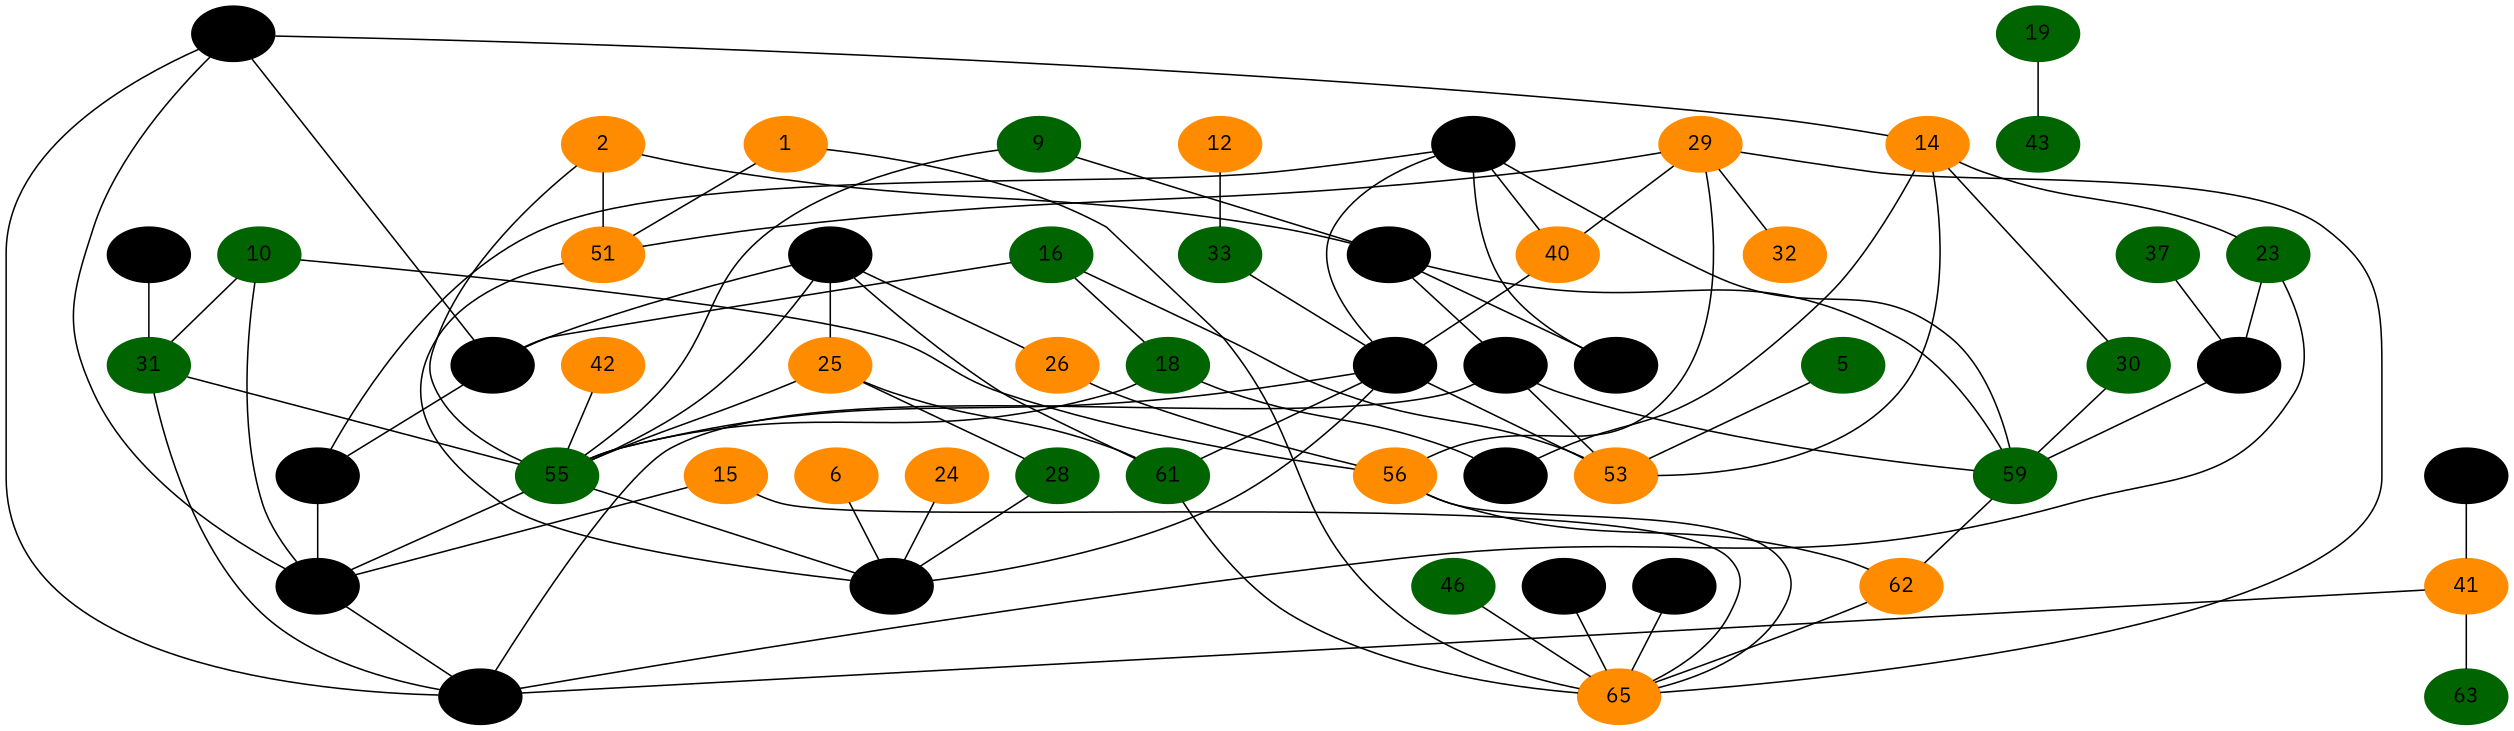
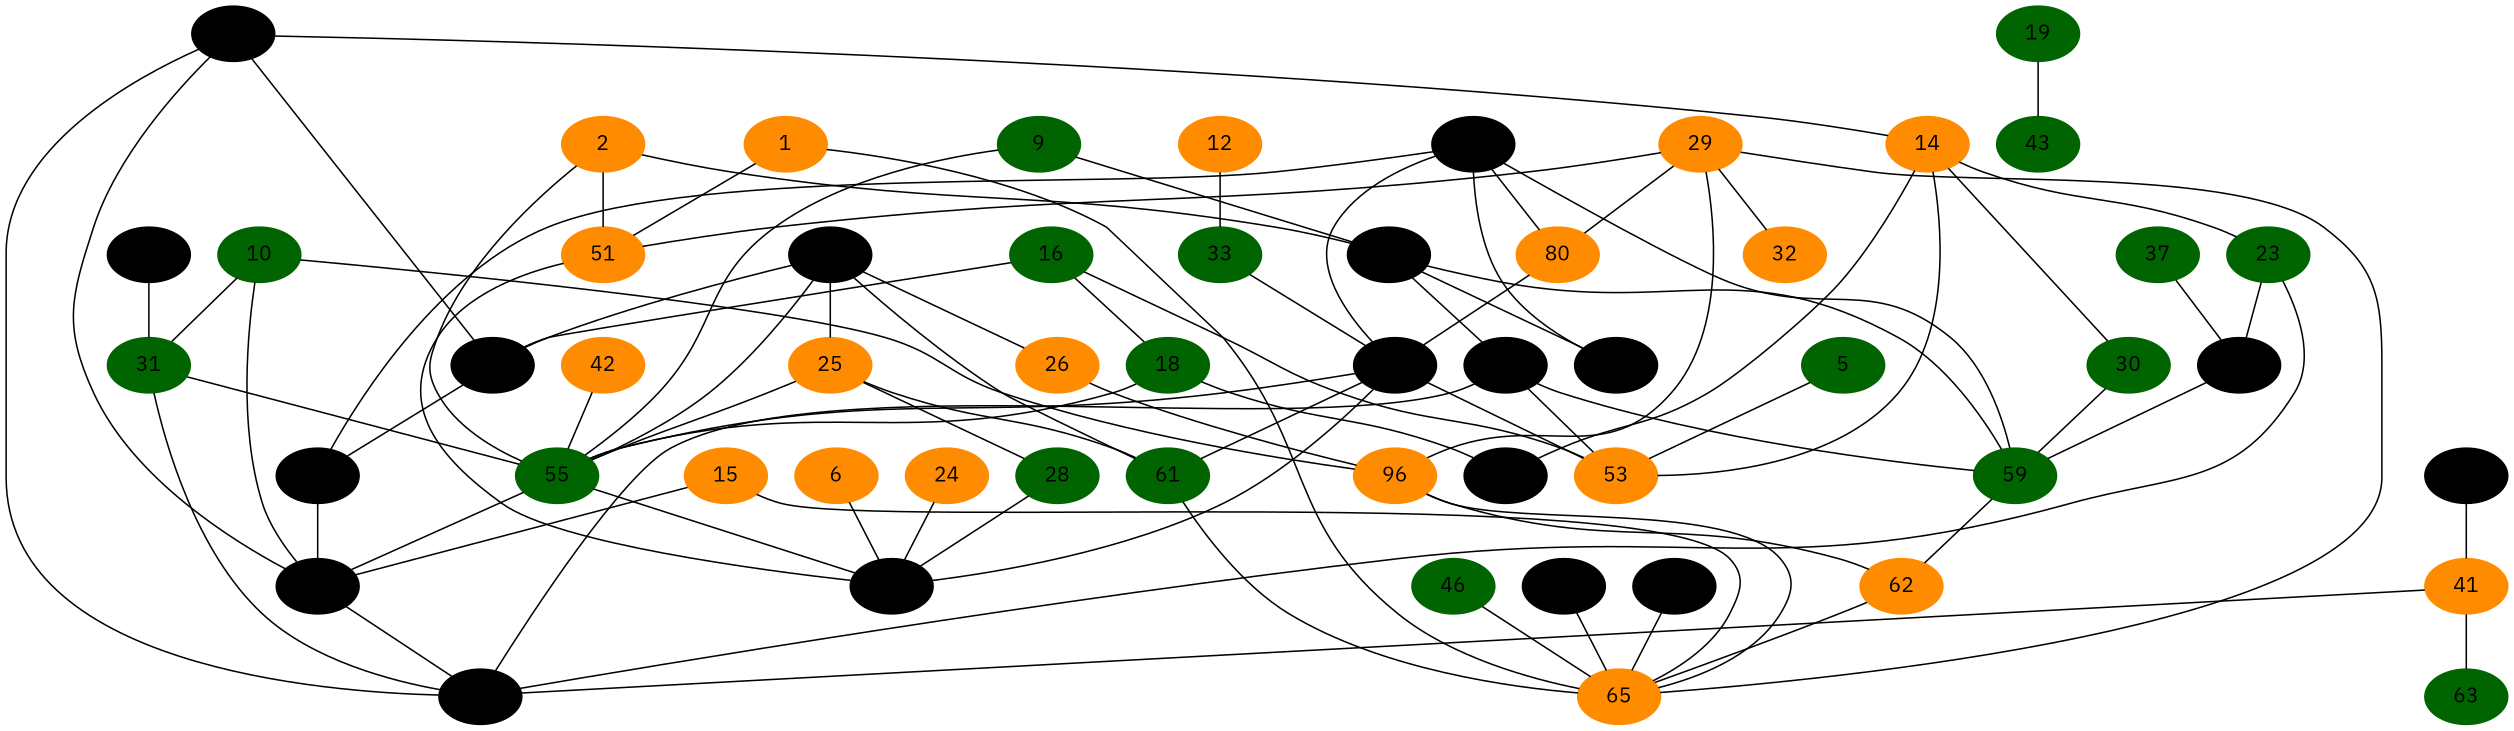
  graph {
    fontname="IBM Plex Sans"
    node [color=darkorange fontname="IBM Plex Sans" style=filled]
    edge [fontname="IBM Plex Sans" weight=1.0]
    1
    51
    65
    66 [color=black]
    2
    35 [color=black]
    55 [color=darkgreen]
    52 [color=black]
    59 [color=darkgreen]
    36 [color=black]
    57 [color=black]
    5 [color=darkgreen]
    53
    6
    7 [color=black]
    25
    26
    39 [color=black]
    61 [color=darkgreen]
    28 [color=darkgreen]
-   56
+   56 [label=96]
    45 [color=black]
    9 [color=darkgreen]
    10 [color=darkgreen]
    31 [color=darkgreen]
    64 [color=black]
    62
    11 [color=black]
    14
    23 [color=darkgreen]
    27 [color=black]
    30 [color=darkgreen]
    33 [color=darkgreen]
    12
    49 [color=black]
    13 [color=black]
    47 [color=black]
    15
    16 [color=darkgreen]
    18 [color=darkgreen]
    19 [color=darkgreen]
    43 [color=darkgreen]
    22 [color=black]
-   40
+   40 [label=80]
    24
    29
    32
    34 [color=black]
    n49 [label=41]
    63 [color=darkgreen]
    37 [color=darkgreen]
    42
    46 [color=darkgreen]
    54 [color=black]
    58 [color=black]
    1 -- 51
    1 -- 65
    51 -- 66
    2 -- 51
    2 -- 35
    2 -- 55
    35 -- 52
    35 -- 59
    35 -- 36
    55 -- 66
    55 -- 57
    59 -- 62
    36 -- 59
    36 -- 53
    36 -- 64
    57 -- 64
    5 -- 53
    6 -- 66
    7 -- 55
    7 -- 25
    7 -- 26
    7 -- 39
    7 -- 61
    25 -- 55
    25 -- 61
    25 -- 28
    26 -- 56
    39 -- 45
    61 -- 65 [weight=2.0]
    28 -- 66
    56 -- 65
    56 -- 62
    45 -- 57 [weight=2.0]
    9 -- 35
    9 -- 55
    10 -- 57
    10 -- 56 [weight=2.0]
    10 -- 31
    31 -- 55
    31 -- 64
    62 -- 65
    11 -- 57
    11 -- 39
    11 -- 64
    11 -- 14
    14 -- 53
    14 -- 23
    14 -- 27
    14 -- 30
    23 -- 64
    23 -- 47
    30 -- 59
    33 -- 49
    12 -- 33
    49 -- 66
    49 -- 55
    49 -- 53
    49 -- 61
    13 -- 31
    47 -- 59
    15 -- 65
    15 -- 57
    16 -- 53
    16 -- 39
    16 -- 18
    18 -- 55
    18 -- 27
    19 -- 43
    22 -- 52
    22 -- 59
    22 -- 45
    22 -- 49
    22 -- 40
    40 -- 49
    24 -- 66
    29 -- 51
    29 -- 65
    29 -- 56
    29 -- 40
    29 -- 32
    34 -- n49
    n49 -- 64
    n49 -- 63
    37 -- 47
    42 -- 55
    46 -- 65
    54 -- 65
    58 -- 65
  }
